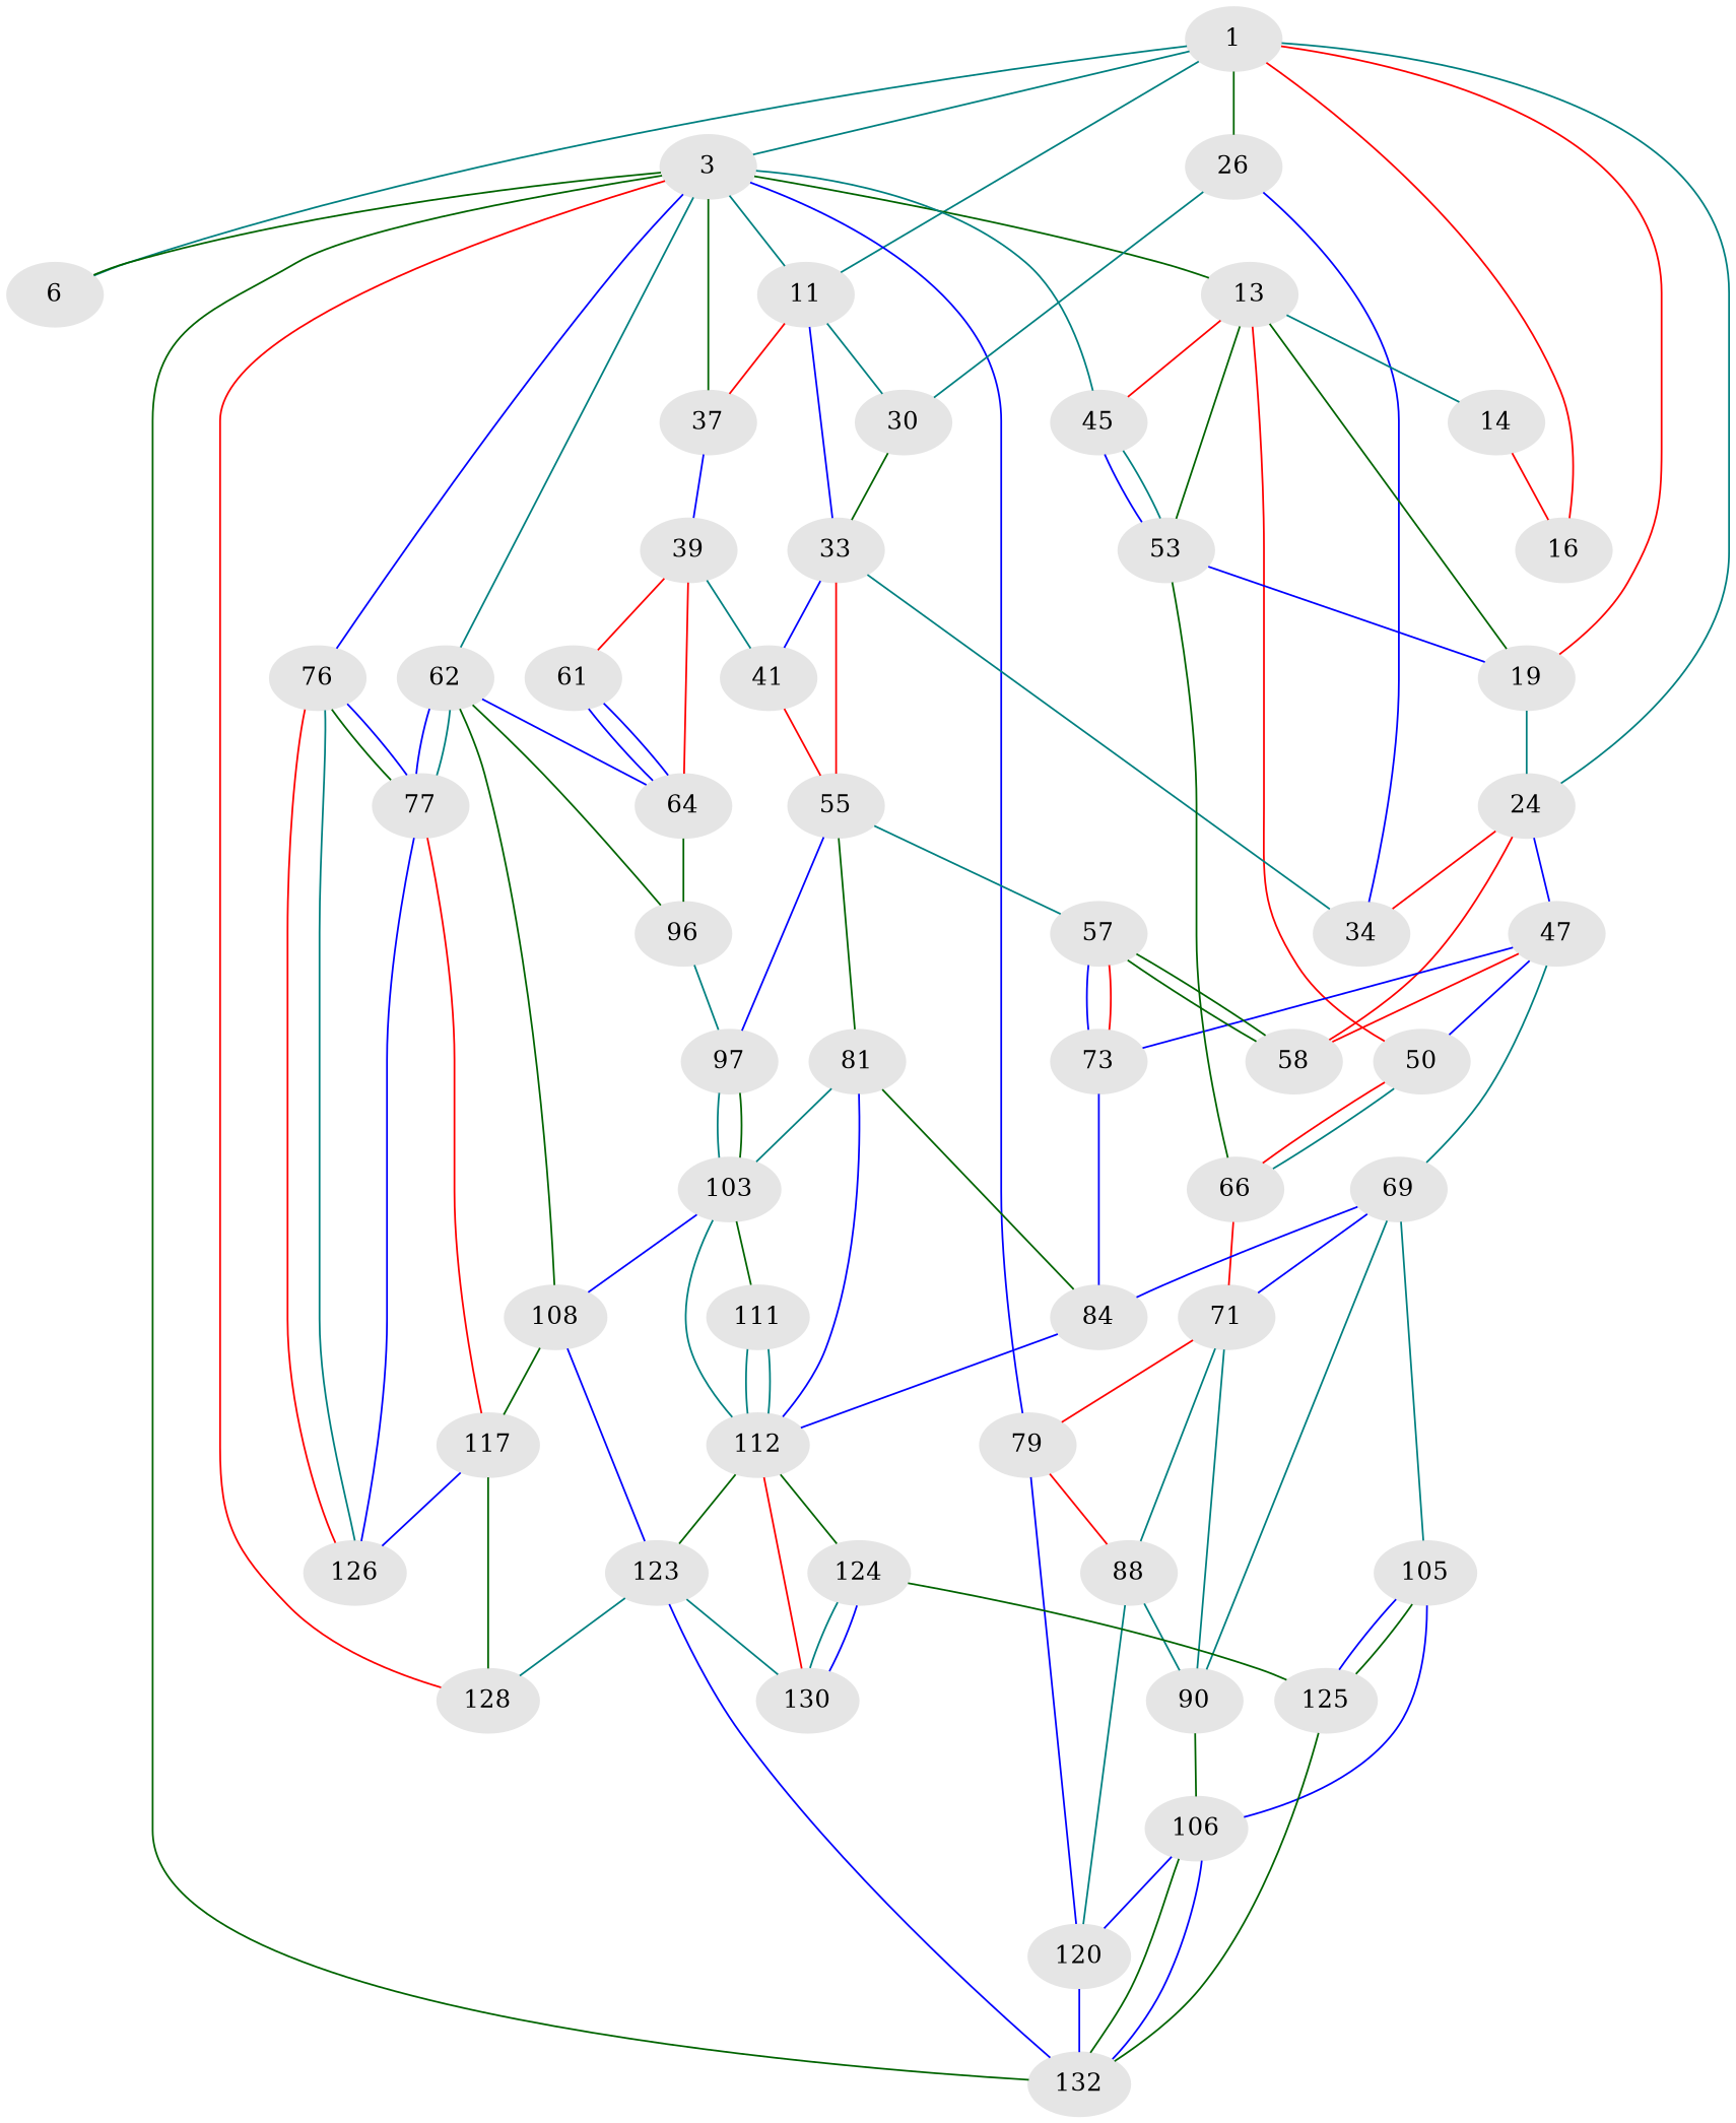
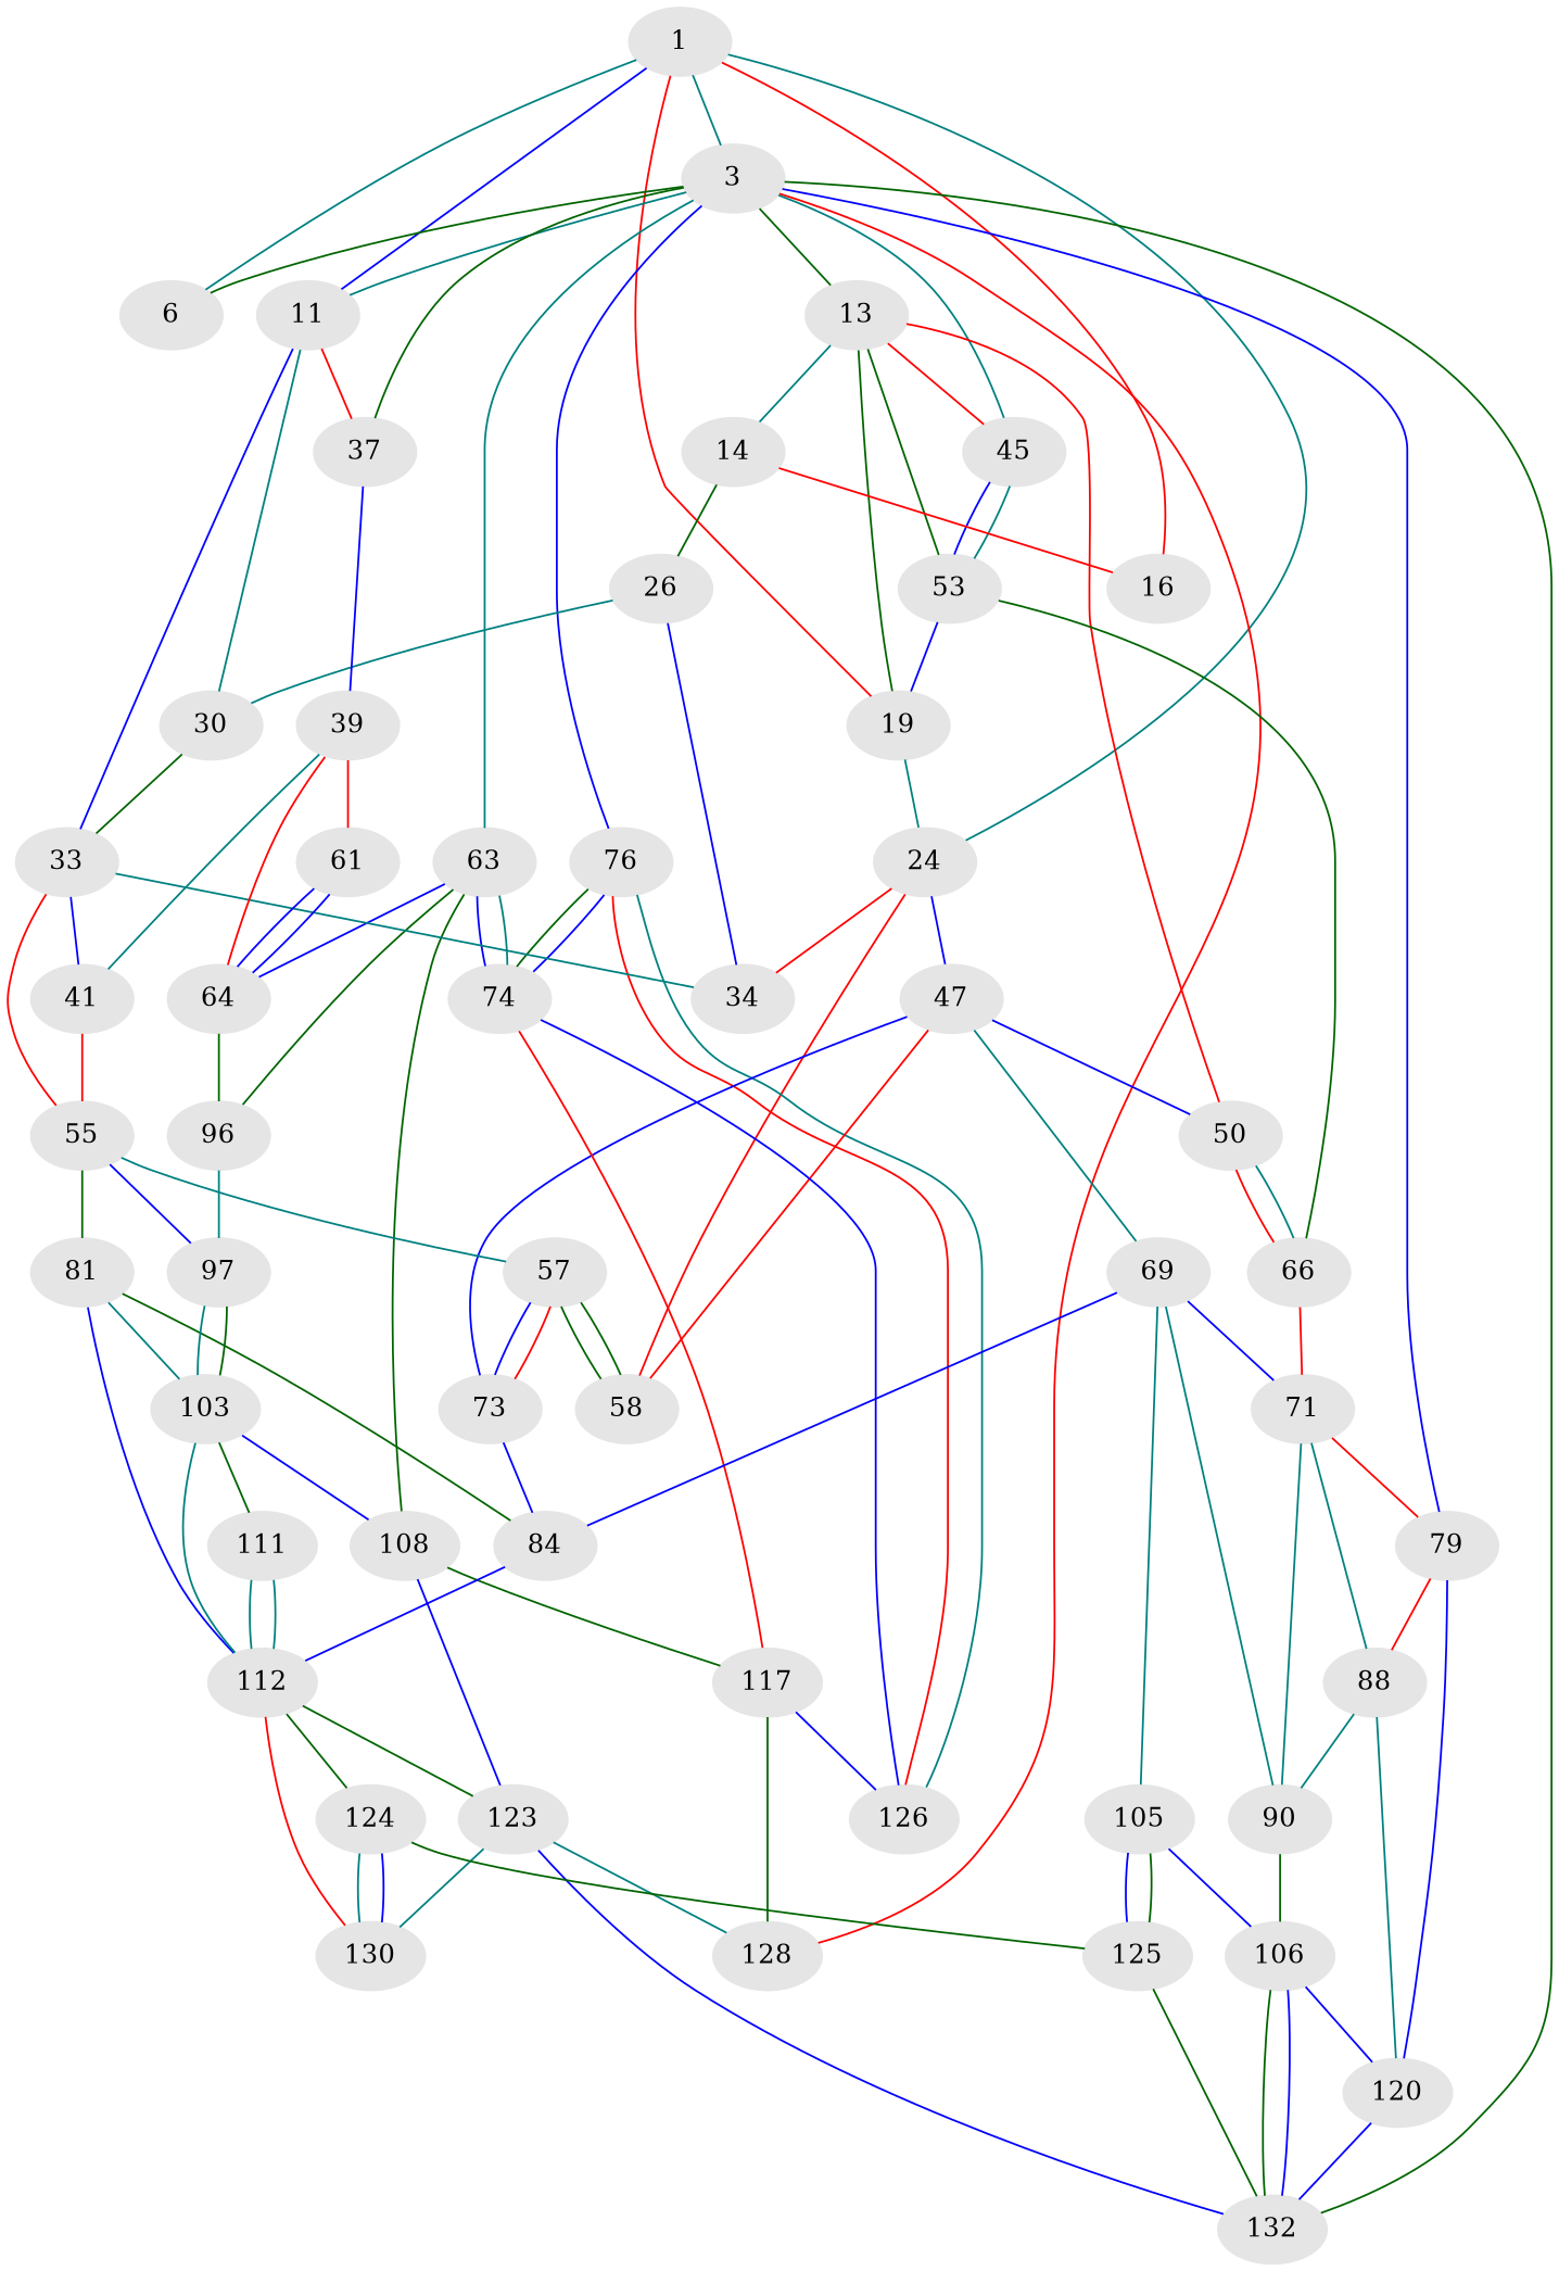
  graph {
    node [color=gray90 style=filled]
    edge [color=blue]
    1 [super="+2+7"]
    3 [super="+75+4+27"]
    6
    11 [super="+28+12"]
    16
    19 [super="+21"]
    24 [super="+25+35"]
    26 [super="+31"]
    13 [super="+22"]
    37 [super="+38"]
    45
-   62 [super="+63"]
+   62 [super="+63" label=63]
    76
    79 [super="+93"]
    128
    132 [super="+134"]
    30
    33 [super="+36"]
    34
    47 [super="+48"]
    58
    14 [super="+15"]
    50
    53
    39 [super="+40"]
    64 [super="+80"]
-   77 [super="+100"]
+   77 [super="+100" label=74]
    96
    108 [super="+109"]
    126
    88 [super="+102"]
    120 [super="+133+121"]
    41
    55 [super="+74+56"]
    66
    69 [super="+70+89"]
    73 [super="+85"]
    57
    81 [super="+82"]
    97
    61
    71 [super="+87+72"]
    84 [super="+91"]
    90 [super="+101"]
    105
    103 [super="+104+110"]
    112 [super="+113+122"]
    117 [super="+127"]
    123 [super="+129"]
    106 [super="+107"]
    125
    111
    124
    130
    1 -- 3 [color=teal]
    1 -- 6 [color=teal]
-   1 -- 11 [color=teal weight=2]
+   1 -- 11 [weight=2]
    1 -- 16 [color=red weight=2]
    1 -- 19 [color=red]
    1 -- 24 [color=teal]
-   1 -- 26 [color=darkgreen weight=2]
+   14 -- 26 [color=darkgreen weight=2]
    3 -- 6 [color=darkgreen]
    3 -- 11 [color=teal]
    3 -- 13 [color=darkgreen]
    3 -- 37 [color=darkgreen weight=2]
    3 -- 45 [color=teal]
    3 -- 62 [color=teal]
    3 -- 76
    3 -- 79 [weight=2]
    3 -- 128 [color=red]
    3 -- 132 [color=darkgreen]
    11 -- 37 [color=red]
    11 -- 30 [color=teal]
    11 -- 33 [weight=2]
    19 -- 24 [color=teal]
    24 -- 34 [color=red]
    24 -- 47 [weight=2]
    24 -- 58 [color=red]
    26 -- 30 [color=teal]
    26 -- 34
    13 -- 19 [color=darkgreen]
    13 -- 45 [color=red]
    13 -- 14 [color=teal]
    13 -- 50 [color=red]
    13 -- 53 [color=darkgreen]
    37 -- 39
    45 -- 53
    45 -- 53 [color=teal]
    62 -- 64
    62 -- 77 [weight=2]
    62 -- 77 [color=teal]
    62 -- 96 [color=darkgreen]
    62 -- 108 [color=darkgreen]
    76 -- 77 [color=darkgreen]
    76 -- 77
    76 -- 126 [color=red]
    76 -- 126 [color=teal]
    79 -- 88 [color=red]
    79 -- 120
    30 -- 33 [color=darkgreen]
    33 -- 34 [color=teal]
    33 -- 41
    33 -- 55 [color=red]
    47 -- 58 [color=red]
    47 -- 50
    47 -- 69 [color=teal weight=2]
    47 -- 73 [weight=2]
    14 -- 16 [color=red]
    50 -- 66 [color=red]
    50 -- 66 [color=teal]
    53 -- 19
    53 -- 66 [color=darkgreen]
    39 -- 64 [color=red]
    39 -- 41 [color=teal]
    39 -- 61 [color=red]
    64 -- 96 [color=darkgreen]
    77 -- 126
    77 -- 117 [color=red]
    96 -- 97 [color=teal]
    108 -- 117 [color=darkgreen]
    108 -- 123
    88 -- 120 [color=teal]
    88 -- 90 [color=teal]
    120 -- 132 [weight=2]
    41 -- 55 [color=red]
    55 -- 57 [color=teal]
    55 -- 81 [color=darkgreen weight=2]
    55 -- 97
    66 -- 71 [color=red]
    69 -- 71
    69 -- 84
    69 -- 90 [color=teal]
    69 -- 105 [color=teal]
    73 -- 84
    57 -- 58 [color=darkgreen]
    57 -- 58 [color=darkgreen]
    57 -- 73
    57 -- 73 [color=red]
    81 -- 84 [color=darkgreen]
    81 -- 103 [color=teal]
    81 -- 112
    97 -- 103 [color=teal]
    97 -- 103 [color=darkgreen]
    61 -- 64
    61 -- 64
    71 -- 79 [color=red]
    71 -- 88 [color=teal weight=2]
    71 -- 90 [color=teal]
    84 -- 112
    90 -- 106 [color=darkgreen]
    105 -- 106
    105 -- 125
    105 -- 125 [color=darkgreen]
    103 -- 108
    103 -- 112 [color=teal]
    103 -- 111 [color=darkgreen weight=2]
    112 -- 123 [color=darkgreen]
    112 -- 124 [color=darkgreen]
    112 -- 130 [color=red]
    117 -- 128 [color=darkgreen]
    117 -- 126
    123 -- 128 [color=teal]
    123 -- 132
    123 -- 130 [color=teal]
    106 -- 132 [color=darkgreen]
    106 -- 132
    106 -- 120
    125 -- 132 [color=darkgreen]
    111 -- 112 [color=teal]
    111 -- 112 [color=teal]
    124 -- 125 [color=darkgreen]
    124 -- 130 [color=teal]
    124 -- 130
  }
